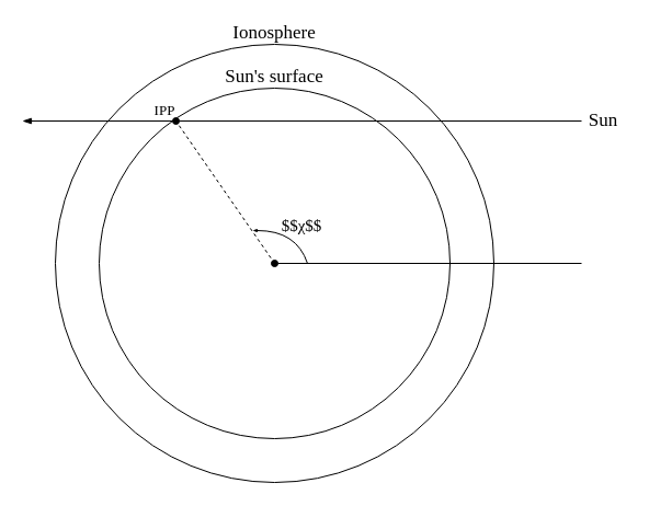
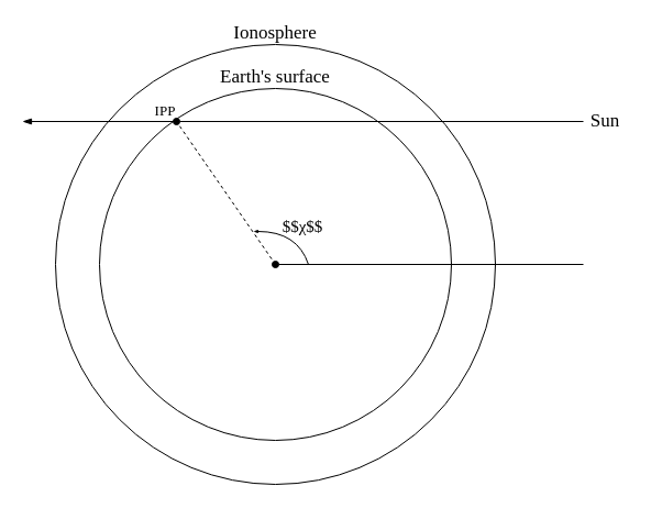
  <mxCell id="0" />
  <mxCell id="1" parent="0" />
  <mxCell id="2" value="" style="ellipse;whiteSpace=wrap;html=1;aspect=fixed;fillColor=none;" vertex="1" parent="1"><mxGeometry x="50" y="40" width="400" height="400" as="geometry" /></mxCell>
  <mxCell id="3" value="" style="ellipse;whiteSpace=wrap;html=1;aspect=fixed;fillColor=none;strokeWidth=1;" vertex="1" parent="1"><mxGeometry x="90" y="80" width="320" height="320" as="geometry" /></mxCell>
  <mxCell id="4" value="" style="endArrow=none;html=1;strokeColor=#000000;startArrow=oval;startFill=1;" edge="1" parent="1"><mxGeometry width="50" height="50" relative="1" as="geometry"><mxPoint x="250" y="240" as="sourcePoint" /><mxPoint x="530" y="240" as="targetPoint" /></mxGeometry></mxCell>
  <mxCell id="5" value="" style="endArrow=none;html=1;strokeColor=#000000;endFill=0;startArrow=blockThin;startFill=1;" edge="1" parent="1"><mxGeometry width="50" height="50" relative="1" as="geometry"><mxPoint x="20" y="110" as="sourcePoint" /><mxPoint x="160" y="110" as="targetPoint" /></mxGeometry></mxCell>
  <mxCell id="6" value="" style="endArrow=none;html=1;strokeColor=#000000;endFill=0;startArrow=blockThin;startFill=1;curved=1;endSize=2;startSize=2;" edge="1" parent="1"><mxGeometry width="50" height="50" relative="1" as="geometry"><mxPoint x="230" y="210" as="sourcePoint" /><mxPoint x="280" y="240" as="targetPoint" /><Array as="points"><mxPoint x="270" y="210" /></Array></mxGeometry></mxCell>
  <mxCell id="7" value="$$χ$$" style="text;strokeColor=none;fillColor=none;align=center;verticalAlign=middle;rounded=0;fontFamily=Computer Modern;html=1;whiteSpace=wrap;fontColor=#000000;horizontal=1;fontSize=15;" vertex="1" parent="1"><mxGeometry x="270" y="200" width="10" height="10" as="geometry" /></mxCell>
  <mxCell id="8" value="Sun&lt;br&gt;" style="text;html=1;strokeColor=none;fillColor=none;align=center;verticalAlign=middle;whiteSpace=wrap;rounded=0;fontSize=17;fontColor=#000000;fontFamily=Georgia;" vertex="1" parent="1"><mxGeometry x="530" y="100" width="40" height="20" as="geometry" /></mxCell>
  <mxCell id="9" value="" style="endArrow=none;dashed=1;html=1;strokeColor=#000000;fontFamily=Georgia;fontSize=17;fontColor=#000000;" edge="1" parent="1"><mxGeometry width="50" height="50" relative="1" as="geometry"><mxPoint x="250" y="240" as="sourcePoint" /><mxPoint x="160" y="110" as="targetPoint" /></mxGeometry></mxCell>
  <mxCell id="10" value="" style="endArrow=none;html=1;strokeColor=#000000;startArrow=oval;startFill=1;" edge="1" parent="1"><mxGeometry width="50" height="50" relative="1" as="geometry"><mxPoint x="160" y="110" as="sourcePoint" /><mxPoint x="530" y="110" as="targetPoint" /></mxGeometry></mxCell>
  <mxCell id="11" value="&lt;font style=&quot;font-size: 13px&quot;&gt;IPP&lt;/font&gt;&lt;br&gt;" style="text;html=1;strokeColor=none;fillColor=none;align=center;verticalAlign=middle;whiteSpace=wrap;rounded=0;fontSize=17;fontColor=#000000;fontFamily=Georgia;" vertex="1" parent="1"><mxGeometry x="130" y="90" width="40" height="20" as="geometry" /></mxCell>
  <mxCell id="12" value="Ionosphere&lt;br&gt;" style="text;html=1;strokeColor=none;fillColor=none;align=center;verticalAlign=middle;whiteSpace=wrap;rounded=0;fontSize=17;fontColor=#000000;fontFamily=Georgia;" vertex="1" parent="1"><mxGeometry x="230" y="20" width="40" height="20" as="geometry" /></mxCell>
- <mxCell id="13" value="Sun's surface&lt;br&gt;" style="text;html=1;strokeColor=none;fillColor=none;align=center;verticalAlign=middle;whiteSpace=wrap;rounded=0;fontSize=17;fontColor=#000000;fontFamily=Georgia;" vertex="1" parent="1"><mxGeometry x="190" y="60" width="120" height="20" as="geometry" /></mxCell>
+ <mxCell id="13" value="Earth's surface&lt;br&gt;" style="text;html=1;strokeColor=none;fillColor=none;align=center;verticalAlign=middle;whiteSpace=wrap;rounded=0;fontSize=17;fontColor=#000000;fontFamily=Georgia;" vertex="1" parent="1"><mxGeometry x="190" y="60" width="120" height="20" as="geometry" /></mxCell>
